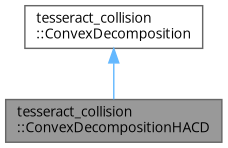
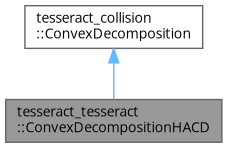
  digraph {
    fontname="Open Sans"
    node [color=gray40 fontname="Open Sans" fontsize=10 shape=box style=filled]
-   n1 [fillcolor=grey60 fontcolor=black height=0.2 label="tesseract_collision\l::ConvexDecompositionHACD" width=0.4]
+   n1 [fillcolor=grey60 fontcolor=black height=0.2 label="tesseract_tesseract\l::ConvexDecompositionHACD" width=0.4]
    n2 [fillcolor=white height=0.2 label="tesseract_collision\l::ConvexDecomposition" width=0.4]
    n2 -> n1 [color=steelblue1 dir=back fontname="Open Sans" fontsize=10 labelfontname=Helvetica labelfontsize=10 style=solid]
  }
